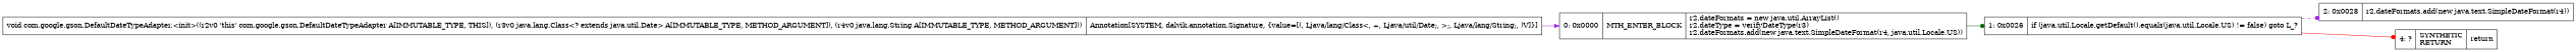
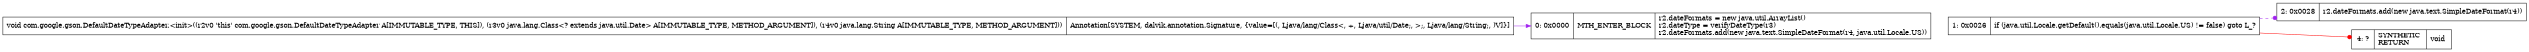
  digraph {
    rankdir=LR
    node [shape=record]
    edge [arrowhead=dot color=purple]
    n1 [label="{0\:\ 0x0000|MTH_ENTER_BLOCK\l|r2.dateFormats = new java.util.ArrayList()\lr2.dateType = verifyDateType(r3)\lr2.dateFormats.add(new java.text.SimpleDateFormat(r4, java.util.Locale.US))\l}"]
    n2 [label="{1\:\ 0x0026|if (java.util.Locale.getDefault().equals(java.util.Locale.US) != false) goto L_?\l}"]
    n3 [label="{2\:\ 0x0028|r2.dateFormats.add(new java.text.SimpleDateFormat(r4))\l}"]
-   n4 [label="{4\:\ ?|SYNTHETIC\lRETURN\l|return\l}"]
+   n4 [label="{4\:\ ?|SYNTHETIC\lRETURN\l|void\l}"]
    n5 [label="{void com.google.gson.DefaultDateTypeAdapter.\<init\>((r2v0 'this' com.google.gson.DefaultDateTypeAdapter A[IMMUTABLE_TYPE, THIS]), (r3v0 java.lang.Class\<? extends java.util.Date\> A[IMMUTABLE_TYPE, METHOD_ARGUMENT]), (r4v0 java.lang.String A[IMMUTABLE_TYPE, METHOD_ARGUMENT]))  | Annotation[SYSTEM, dalvik.annotation.Signature, \{value=[(, Ljava\/lang\/Class\<, +, Ljava\/util\/Date;, \>;, Ljava\/lang\/String;, )V]\}]\l}"]
-   n1 -> n2 [color=darkgreen]
    n2 -> n3 [style=dashed]
    n2 -> n4 [color=red]
    n5 -> n1 [arrowhead=normal]
  }
